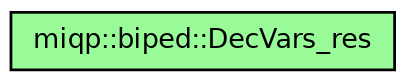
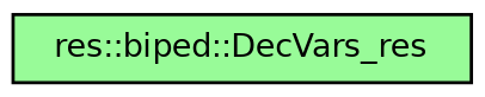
  digraph {
    rankdir=LR
-   n1 [color=black fillcolor=palegreen fontname=Helvetica fontsize=10 height=0.2 label="miqp::biped::DecVars_res" shape=record style=filled width=0.4]
+   n1 [color=black fillcolor=palegreen fontname=Helvetica fontsize=10 height=0.2 label="res::biped::DecVars_res" shape=record style=filled width=0.4]
  }
